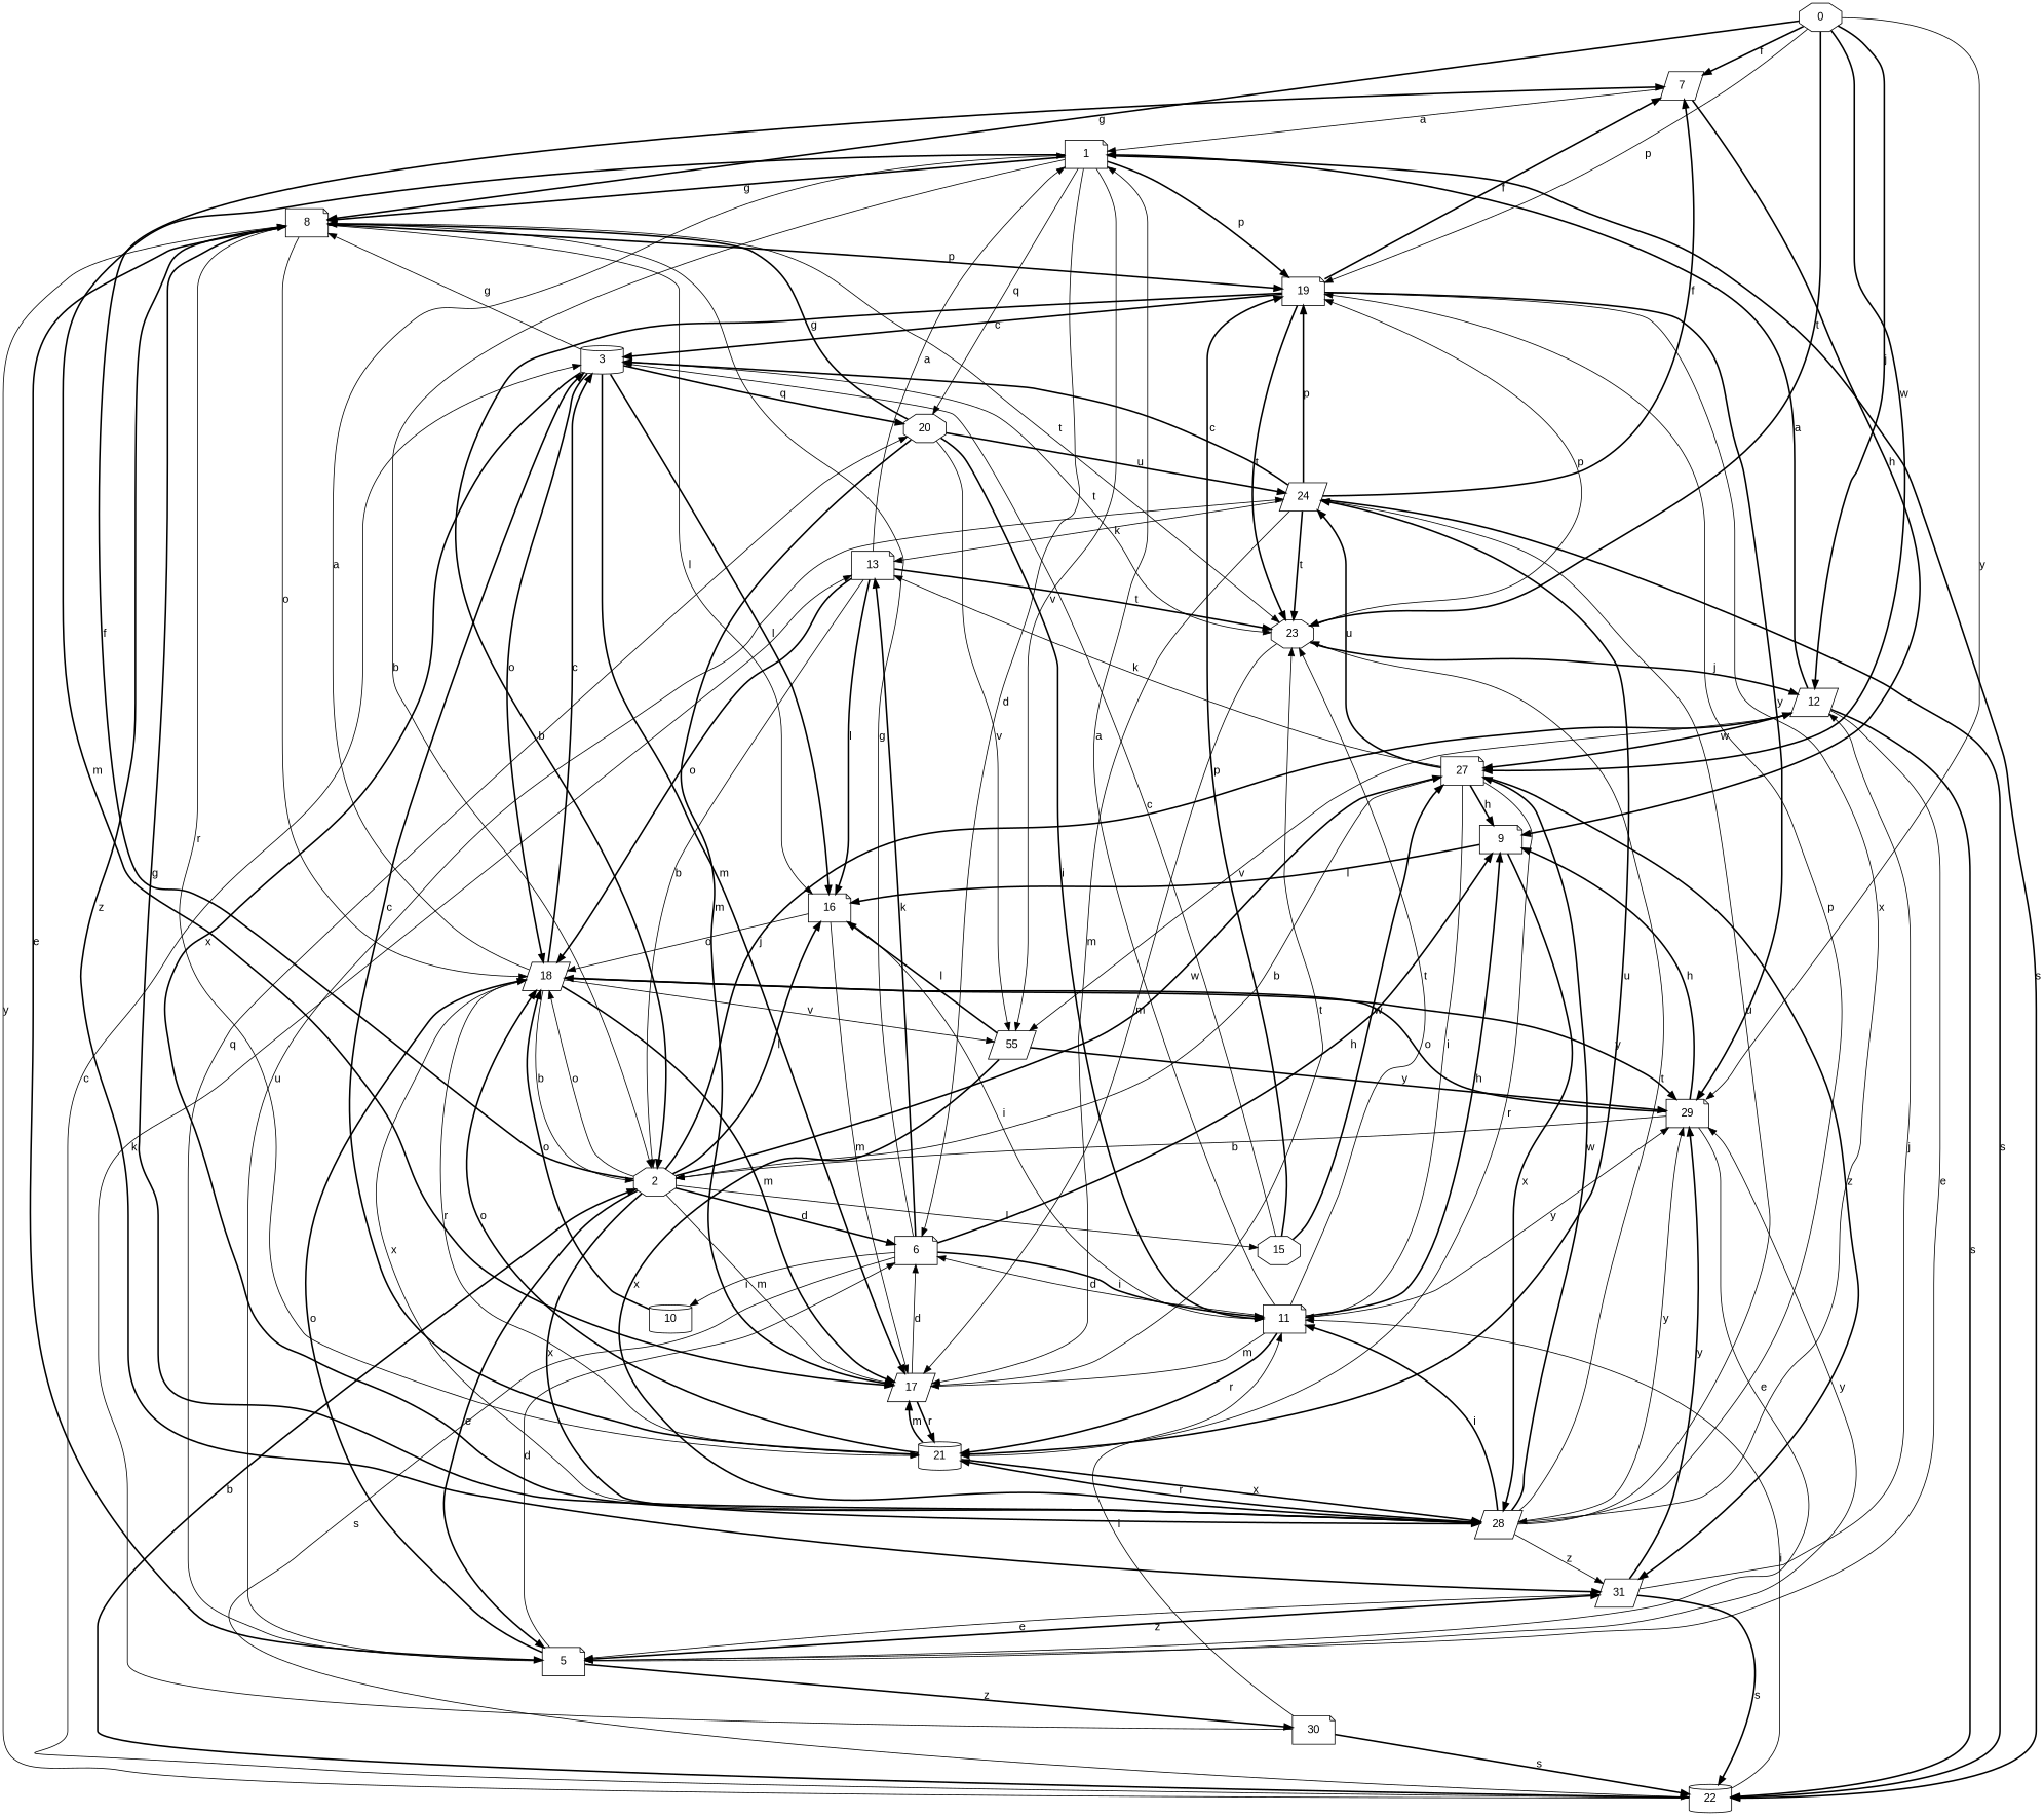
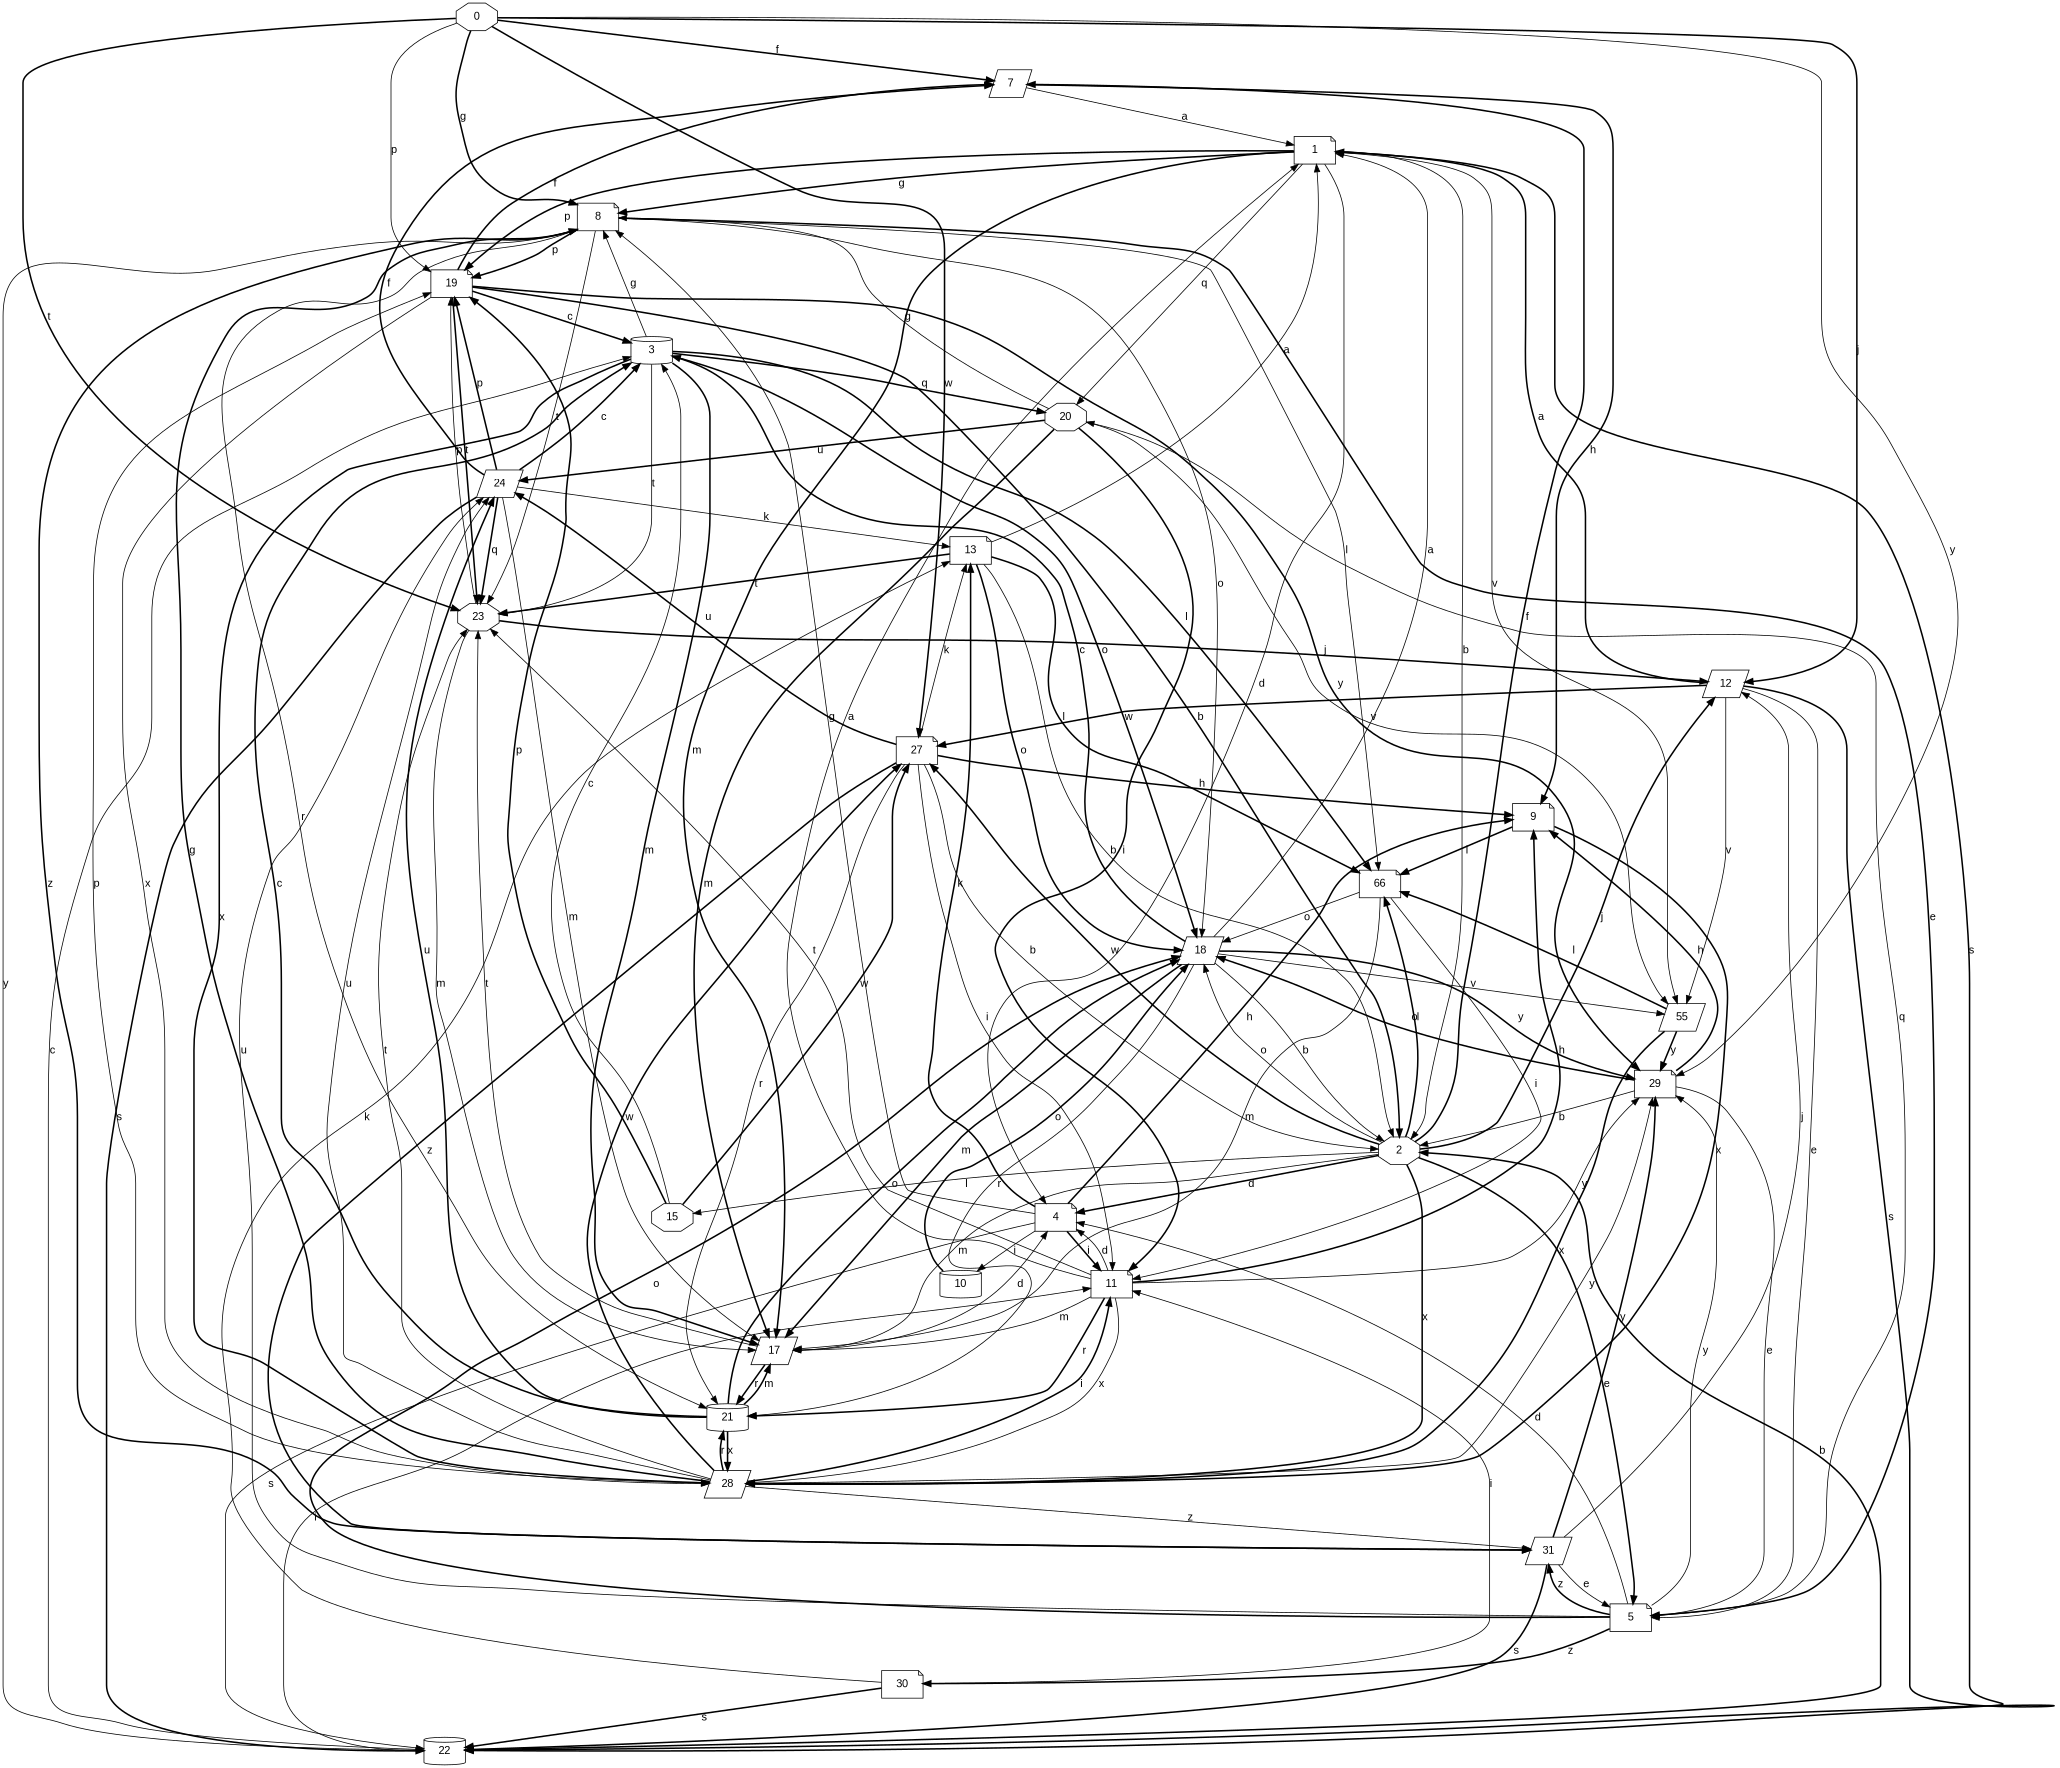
  strict digraph {
    fontname="Liberation Sans"
    node [fontname="Liberation Sans" shape=note]
    edge [fontname="Liberation Sans" style=bold]
    0 [shape=octagon]
    7 [shape=parallelogram]
    8
    12 [shape=parallelogram]
    19
    23 [shape=octagon]
    27
    29
    1
    9
    5
-   16
+   16 [label=66]
    18 [shape=parallelogram]
    31 [shape=parallelogram]
    21 [shape=cylinder]
    22 [shape=cylinder]
    n17 [label=55 shape=parallelogram]
    2 [shape=octagon]
    28 [shape=parallelogram]
    3 [shape=cylinder]
    17 [shape=parallelogram]
    11
    13
    24 [shape=parallelogram]
-   4 [label=6]
+   4
    20 [shape=octagon]
    15 [shape=octagon]
    10 [shape=cylinder]
    30
    0 -> 7 [label=f]
    0 -> 8 [label=g]
    0 -> 12 [label=j]
    0 -> 19 [label=p style=solid]
    0 -> 23 [label=t]
    0 -> 27 [label=w]
    0 -> 29 [label=y style=solid]
    7 -> 1 [label=a style=solid]
    7 -> 9 [label=h]
    8 -> 19 [label=p]
    8 -> 23 [label=t style=solid]
    8 -> 5 [label=e]
    8 -> 16 [label=l style=solid]
    8 -> 18 [label=o style=solid]
    8 -> 31 [label=z]
    8 -> 21 [label=r style=solid]
    12 -> 27 [label=w]
    12 -> 1 [label=a]
    12 -> 5 [label=e style=solid]
    12 -> 22 [label=s]
    12 -> n17 [label=v style=solid]
    19 -> 7 [label=f]
    19 -> 23 [label=t]
    19 -> 29 [label=y]
    19 -> 2 [label=b]
    19 -> 28 [label=x style=solid]
    19 -> 3 [label=c]
    23 -> 12 [label=j]
    23 -> 19 [label=p style=solid]
    23 -> 17 [label=m style=solid]
    27 -> 9 [label=h]
    27 -> 31 [label=z]
    27 -> 21 [label=r style=solid]
    27 -> 2 [label=b style=solid]
    27 -> 11 [label=i style=solid]
    27 -> 13 [label=k style=solid]
    27 -> 24 [label=u]
    29 -> 9 [label=h]
    29 -> 5 [label=e style=solid]
    29 -> 18 [label=o]
    29 -> 2 [label=b style=solid]
    1 -> 8 [label=g]
    1 -> 19 [label=p]
    1 -> 22 [label=s]
    1 -> n17 [label=v style=solid]
    1 -> 2 [label=b style=solid]
    1 -> 17 [label=m]
    1 -> 4 [label=d style=solid]
    1 -> 20 [label=q style=solid]
    9 -> 16 [label=l]
    9 -> 28 [label=x]
    5 -> 29 [label=y style=solid]
    5 -> 18 [label=o]
    5 -> 31 [label=z]
    5 -> 24 [label=u style=solid]
    5 -> 4 [label=d style=solid]
    5 -> 20 [label=q style=solid]
    5 -> 30 [label=z]
    16 -> 18 [label=o style=solid]
    16 -> 17 [label=m style=solid]
    16 -> 11 [label=i style=solid]
    18 -> 29 [label=y]
    18 -> 1 [label=a style=solid]
    18 -> 21 [label=r style=solid]
    18 -> n17 [label=v style=solid]
    18 -> 2 [label=b style=solid]
    18 -> 3 [label=c]
    18 -> 17 [label=m]
    31 -> 12 [label=j style=solid]
    31 -> 29 [label=y]
    31 -> 5 [label=e style=solid]
    31 -> 22 [label=s]
    21 -> 18 [label=o]
    21 -> 28 [label=x]
    21 -> 3 [label=c]
    21 -> 17 [label=m]
    21 -> 24 [label=u]
    22 -> 8 [label=y style=solid]
    22 -> 2 [label=b]
    22 -> 3 [label=c style=solid]
    22 -> 11 [label=i style=solid]
    n17 -> 29 [label=y]
    n17 -> 16 [label=l]
    n17 -> 28 [label=x]
    2 -> 7 [label=f]
    2 -> 12 [label=j]
    2 -> 27 [label=w]
    2 -> 5 [label=e]
    2 -> 16 [label=l]
    2 -> 18 [label=o style=solid]
    2 -> 28 [label=x]
    2 -> 17 [label=m style=solid]
    2 -> 4 [label=d]
    2 -> 15 [label=l style=solid]
    28 -> 8 [label=g]
    28 -> 19 [label=p style=solid]
    28 -> 23 [label=t style=solid]
    28 -> 27 [label=w]
    28 -> 29 [label=y style=solid]
    28 -> 31 [label=z style=solid]
    28 -> 21 [label=r]
    28 -> 11 [label=i]
    28 -> 24 [label=u style=solid]
    3 -> 8 [label=g style=solid]
    3 -> 23 [label=t style=solid]
    3 -> 16 [label=l]
    3 -> 18 [label=o]
    3 -> 28 [label=x]
    3 -> 17 [label=m]
    3 -> 20 [label=q]
    17 -> 23 [label=t style=solid]
    17 -> 21 [label=r]
    17 -> 4 [label=d style=solid]
    11 -> 23 [label=t style=solid]
    11 -> 29 [label=y style=solid]
    11 -> 1 [label=a style=solid]
    11 -> 9 [label=h]
    11 -> 21 [label=r]
-   18 -> 28 [label=x style=solid]
+   11 -> 28 [label=x style=solid]
    11 -> 17 [label=m style=solid]
    11 -> 4 [label=d style=solid]
    13 -> 23 [label=t]
    13 -> 1 [label=a style=solid]
    13 -> 16 [label=l]
    13 -> 18 [label=o]
    13 -> 2 [label=b style=solid]
    24 -> 7 [label=f]
    24 -> 19 [label=p]
-   24 -> 23 [label=t]
+   24 -> 23 [label=q]
    24 -> 22 [label=s]
    24 -> 3 [label=c]
    24 -> 17 [label=m style=solid]
    24 -> 13 [label=k style=solid]
    4 -> 8 [label=g style=solid]
    4 -> 9 [label=h]
    4 -> 22 [label=s style=solid]
    4 -> 11 [label=i]
    4 -> 13 [label=k]
    4 -> 10 [label=i style=solid]
-   20 -> 8 [label=g]
+   20 -> 8 [label=g style=solid]
    20 -> n17 [label=v style=solid]
    20 -> 17 [label=m]
    20 -> 11 [label=i]
    20 -> 24 [label=u]
    15 -> 19 [label=p]
    15 -> 27 [label=w]
    15 -> 3 [label=c style=solid]
    10 -> 18 [label=o]
    30 -> 22 [label=s]
    30 -> 11 [label=i style=solid]
    30 -> 13 [label=k style=solid]
  }
